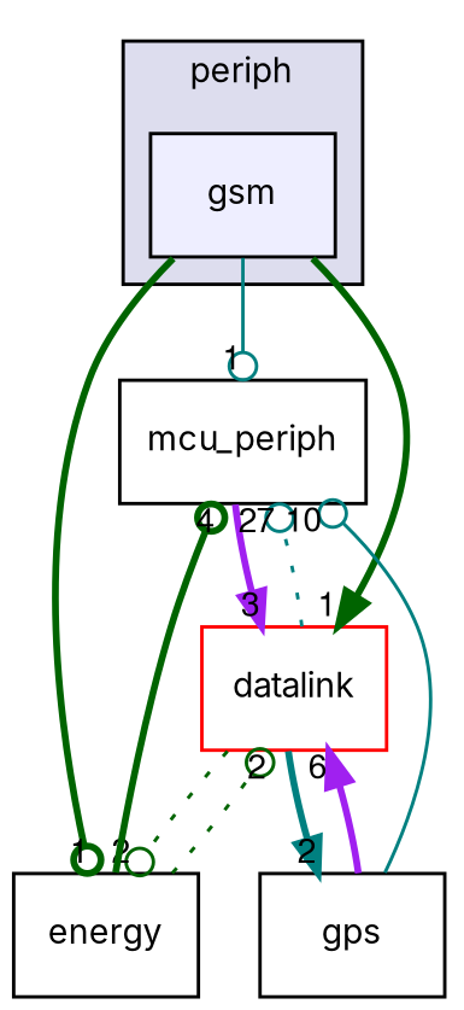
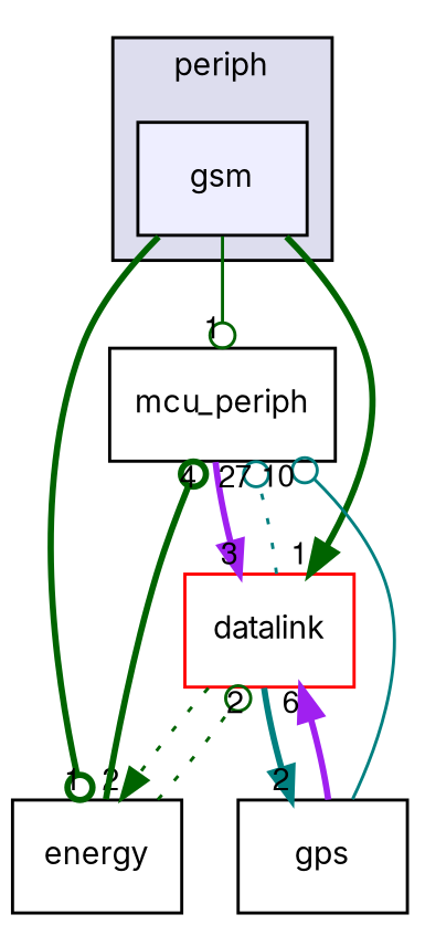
  digraph {
    compound=true
    fontname=Inter
    node [fontname=Inter fontsize=10 shape=box style=filled]
    edge [arrowhead=odot color=darkgreen fontname=Inter headlabel=1 labeldistance=1.5 labelfontname=FreeSans labelfontsize=10 style=bold]
    n1 [fillcolor="#eeeeff" label=gsm pencolor=black]
    n2 [label=mcu_periph style=""]
    n3 [color=red fillcolor=white label=datalink]
    n4 [label=energy style=""]
    n5 [color=black fillcolor=white label=gps]
    subgraph cluster_1 {
      bgcolor="#ddddee"
      fontsize=10
      label=periph
      pencolor=black
      n1
    }
-   n1 -> n2 [color=teal style=solid]
+   n1 -> n2 [style=solid]
    n1 -> n3 [arrowhead=normal]
    n1 -> n4
    n2 -> n3 [arrowhead=normal color=purple headlabel=3]
    n3 -> n2 [color=teal headlabel=27 style=dotted]
-   n3 -> n4 [headlabel=2 style=dotted]
+   n3 -> n4 [arrowhead=normal headlabel=2 style=dotted]
    n3 -> n5 [arrowhead=normal color=teal headlabel=2]
    n4 -> n2 [headlabel=4]
    n4 -> n3 [headlabel=2 style=dotted]
    n5 -> n2 [color=teal headlabel=10 style=solid]
    n5 -> n3 [arrowhead=normal color=purple headlabel=6]
  }
